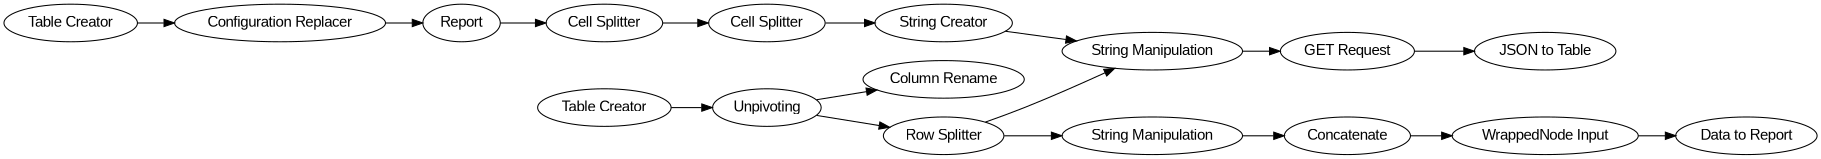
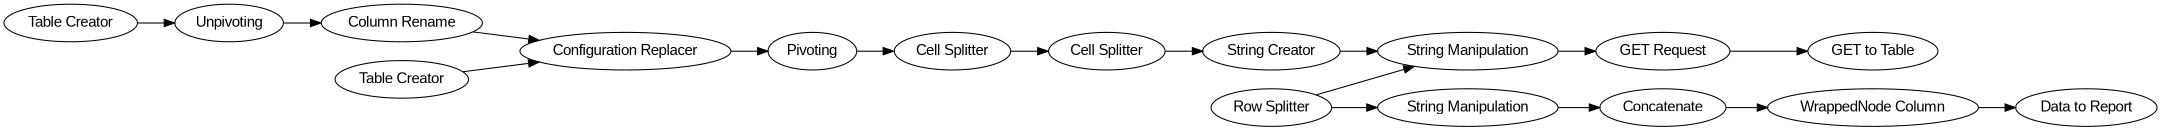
  digraph {
    fontname="Liberation Sans"
    rankdir=LR
    node [fontname="Liberation Sans"]
    edge [fontname="Liberation Sans"]
-   n1 [label="WrappedNode Input"]
+   n1 [label="WrappedNode Column"]
    n2 [label="Data to Report"]
    n3 [label="Column Rename"]
    n4 [label="Configuration Replacer"]
-   n5 [label=Report]
+   n5 [label=Pivoting]
    n6 [label="String Creator"]
    n7 [label="String Manipulation"]
    n8 [label="GET Request"]
-   n9 [label="JSON to Table"]
+   n9 [label="GET to Table"]
    n10 [label="Cell Splitter"]
    n11 [label=Unpivoting]
    n12 [label="Row Splitter"]
    n13 [label="String Manipulation"]
    n14 [label=Concatenate]
    n15 [label="Cell Splitter"]
    n16 [label="Table Creator"]
    n17 [label="Table Creator"]
    n1 -> n2
+   n3 -> n4
    n4 -> n5
    n5 -> n15
    n6 -> n7
    n7 -> n8
    n8 -> n9
    n10 -> n6
    n11 -> n3
-   n11 -> n12
    n12 -> n7
    n12 -> n13
    n13 -> n14
    n14 -> n1
    n15 -> n10
    n16 -> n4
    n17 -> n11
  }
